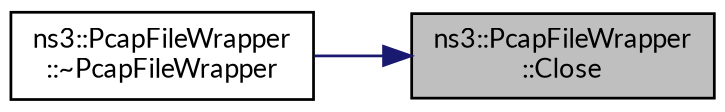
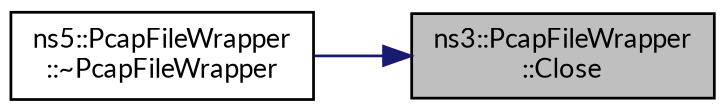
  digraph {
    rankdir=RL
    fontname=Lato
    node [color=black fontname=Lato fontsize=10 shape=record style=filled]
    n1 [fillcolor=grey75 fontcolor=black height=0.2 label="ns3::PcapFileWrapper\l::Close" width=0.4]
-   n2 [fillcolor=white height=0.2 label="ns3::PcapFileWrapper\l::~PcapFileWrapper" width=0.4]
+   n2 [fillcolor=white height=0.2 label="ns5::PcapFileWrapper\l::~PcapFileWrapper" width=0.4]
    n1 -> n2 [color=midnightblue dir=back fontname=Lato fontsize=10 labelfontname=Helvetica labelfontsize=10 style=solid]
  }
